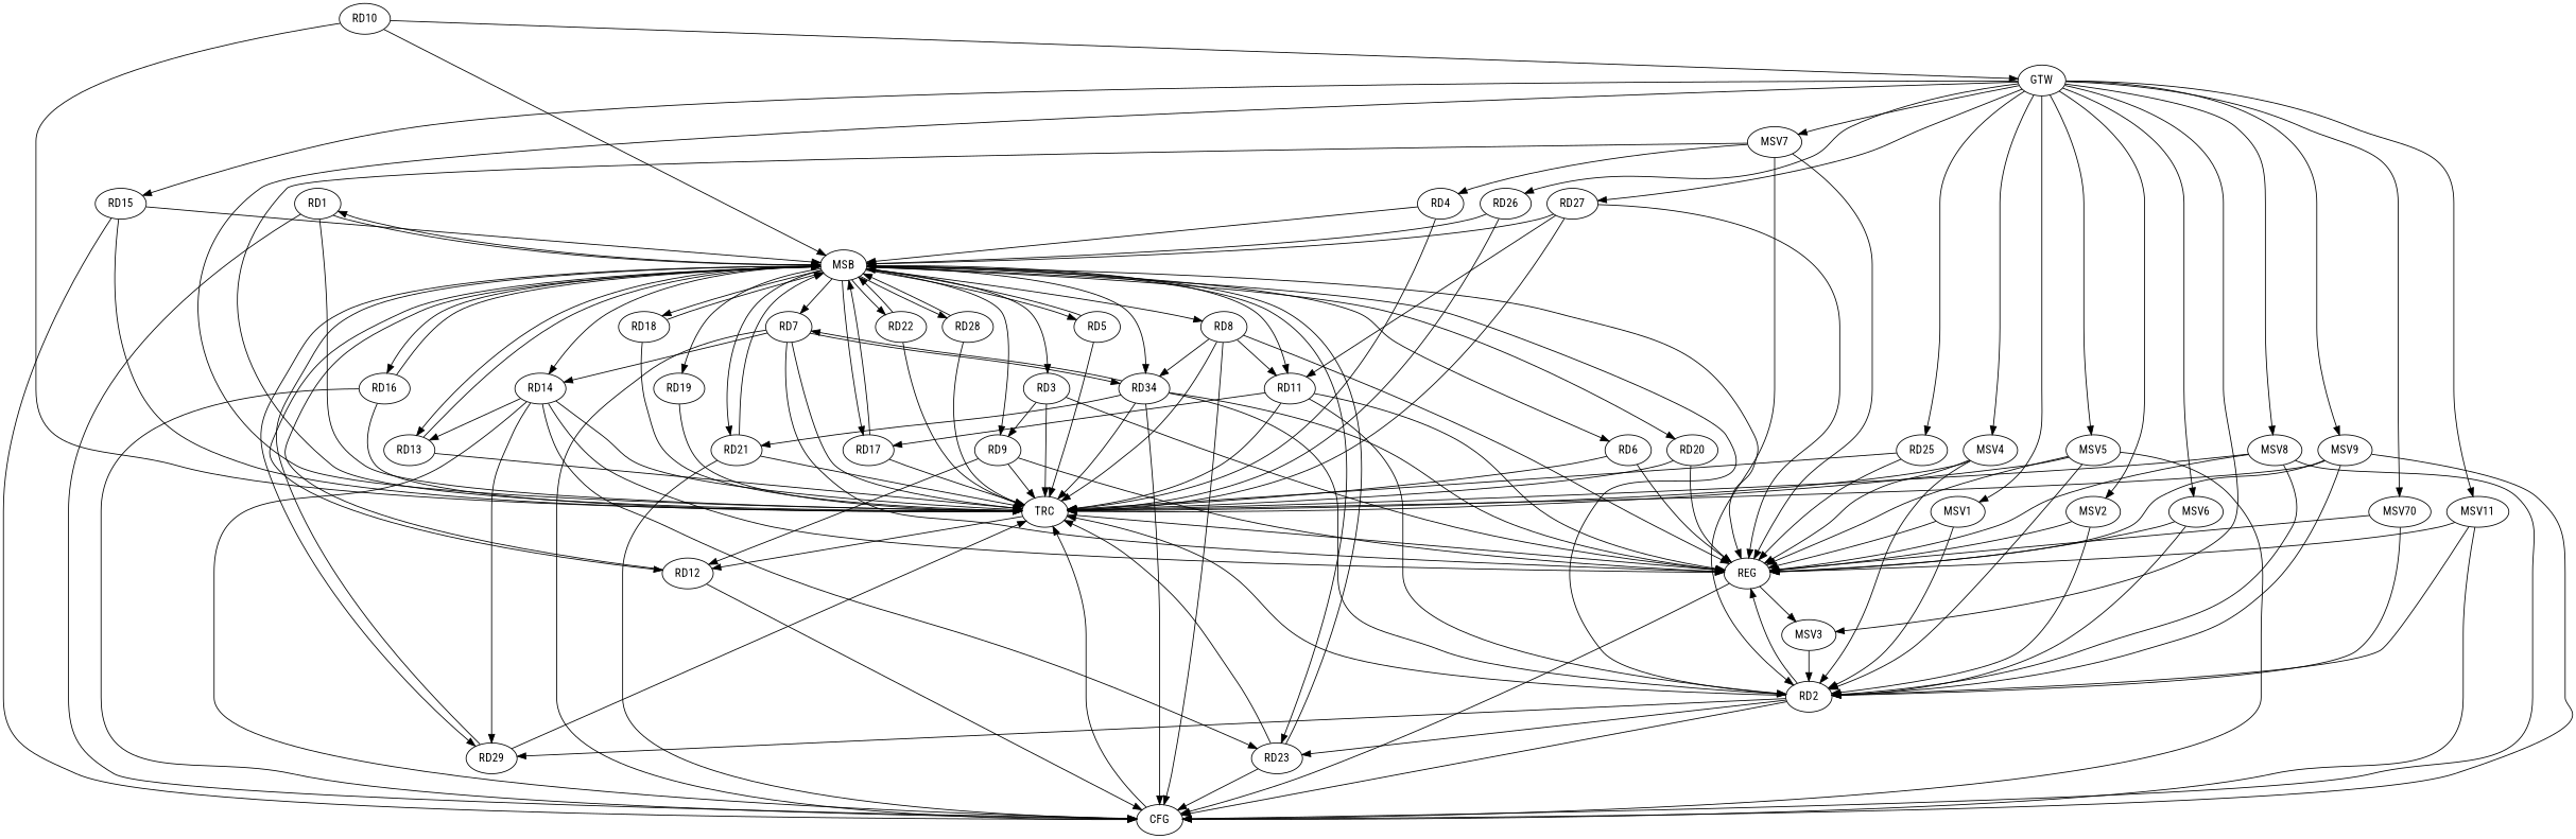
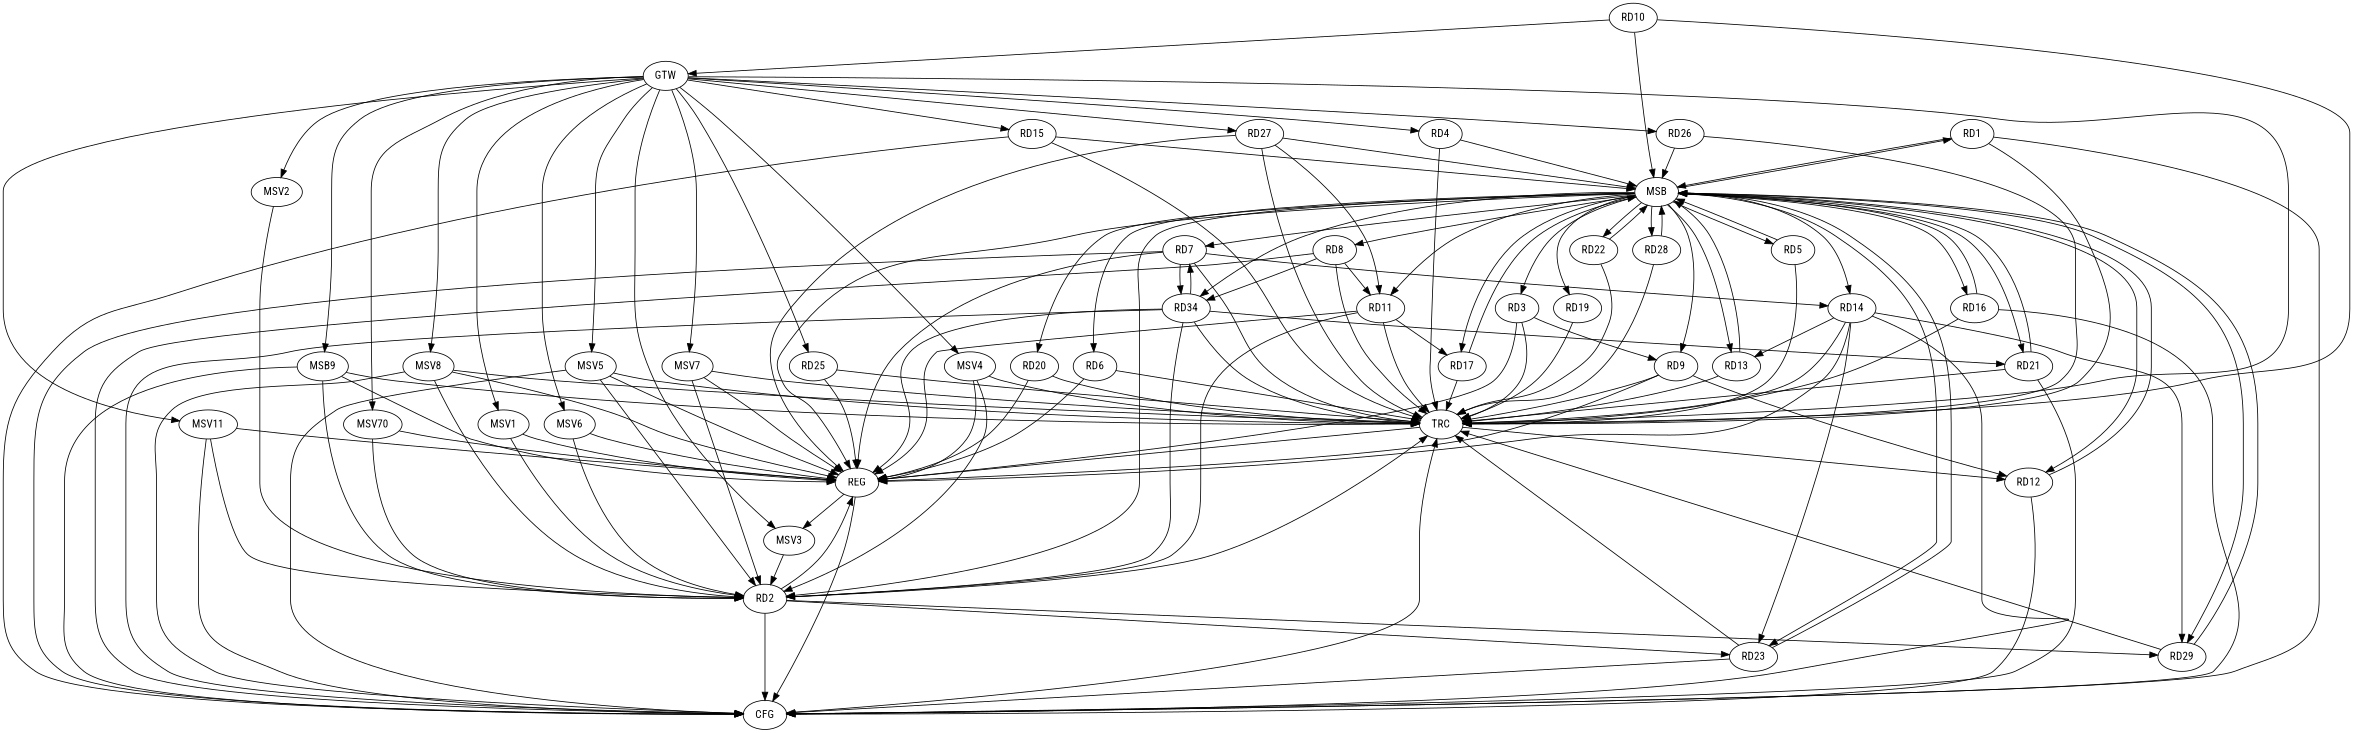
  strict digraph {
    fontname="Roboto Condensed"
    node [fontname="Roboto Condensed"]
    edge [fontname="Roboto Condensed"]
    n1 [label=RD1]
    n2 [label=MSB]
    n3 [label=CFG]
    n4 [label=TRC]
    n5 [label=RD2]
    n6 [label=RD23]
    n7 [label=RD29]
    n8 [label=REG]
    n9 [label=RD3]
    n10 [label=RD9]
    n11 [label=RD5]
    n12 [label=RD6]
    n13 [label=RD7]
    n14 [label=RD14]
    n15 [label=RD34]
    n16 [label=RD8]
    n17 [label=RD12]
    n18 [label=RD11]
    n19 [label=RD17]
    n20 [label=RD13]
    n21 [label=RD16]
-   n22 [label=RD18]
    n23 [label=RD19]
    n24 [label=RD20]
    n25 [label=RD21]
    n26 [label=RD22]
    n27 [label=RD28]
    n28 [label=MSV3]
    n29 [label=RD4]
    n30 [label=RD10]
    n31 [label=GTW]
    n32 [label=RD15]
    n33 [label=RD25]
    n34 [label=RD26]
    n35 [label=RD27]
    n36 [label=MSV1]
    n37 [label=MSV2]
    n38 [label=MSV4]
    n39 [label=MSV5]
    n40 [label=MSV6]
    n41 [label=MSV7]
    n42 [label=MSV8]
-   n43 [label=MSV9]
+   n43 [label=MSB9]
    n44 [label=MSV70]
    n45 [label=MSV11]
    n1 -> n2
    n1 -> n3
    n1 -> n4
    n2 -> n1
    n2 -> n5
    n2 -> n6
    n2 -> n7
    n2 -> n8
    n2 -> n9
    n2 -> n10
    n2 -> n11
    n2 -> n12
    n2 -> n13
    n2 -> n14
    n2 -> n15
    n2 -> n16
    n2 -> n17
    n2 -> n18
    n2 -> n19
    n2 -> n20
    n2 -> n21
-   n2 -> n22
    n2 -> n23
    n2 -> n24
    n2 -> n25
    n2 -> n26
    n2 -> n27
    n3 -> n4
    n4 -> n8
    n4 -> n17
    n5 -> n3
    n5 -> n4
    n5 -> n6
    n5 -> n7
    n5 -> n8
    n6 -> n2
    n6 -> n3
    n6 -> n4
    n7 -> n2
    n7 -> n4
    n8 -> n3
    n8 -> n28
    n9 -> n4
    n9 -> n8
    n9 -> n10
    n10 -> n4
    n10 -> n8
    n10 -> n17
    n11 -> n2
    n11 -> n4
    n12 -> n4
    n12 -> n8
    n13 -> n3
    n13 -> n4
    n13 -> n8
    n13 -> n14
    n13 -> n15
    n14 -> n3
    n14 -> n4
    n14 -> n6
    n14 -> n7
    n14 -> n8
    n14 -> n20
    n15 -> n3
    n15 -> n4
    n15 -> n5
    n15 -> n8
    n15 -> n13
    n15 -> n25
    n16 -> n3
    n16 -> n4
-   n16 -> n8
    n16 -> n15
    n16 -> n18
    n17 -> n2
    n17 -> n3
    n18 -> n4
    n18 -> n5
    n18 -> n8
    n18 -> n19
    n19 -> n2
    n19 -> n4
    n20 -> n2
    n20 -> n4
    n21 -> n2
    n21 -> n3
    n21 -> n4
-   n22 -> n2
-   n22 -> n4
    n23 -> n4
    n24 -> n4
    n24 -> n8
    n25 -> n2
    n25 -> n3
    n25 -> n4
    n26 -> n2
    n26 -> n4
    n27 -> n2
    n27 -> n4
    n28 -> n5
    n29 -> n2
    n29 -> n4
    n30 -> n2
    n30 -> n4
    n30 -> n31
    n31 -> n4
    n31 -> n28
-   n41 -> n29
+   n31 -> n29
    n31 -> n32
    n31 -> n33
    n31 -> n34
    n31 -> n35
    n31 -> n36
    n31 -> n37
    n31 -> n38
    n31 -> n39
    n31 -> n40
    n31 -> n41
    n31 -> n42
    n31 -> n43
    n31 -> n44
    n31 -> n45
    n32 -> n2
    n32 -> n3
    n32 -> n4
    n33 -> n4
    n33 -> n8
    n34 -> n2
    n34 -> n4
    n35 -> n2
    n35 -> n4
    n35 -> n8
    n35 -> n18
    n36 -> n5
    n36 -> n8
    n37 -> n5
-   n37 -> n8
    n38 -> n4
    n38 -> n5
    n38 -> n8
    n39 -> n3
    n39 -> n4
    n39 -> n5
    n39 -> n8
    n40 -> n5
    n40 -> n8
    n41 -> n4
    n41 -> n5
    n41 -> n8
    n42 -> n3
    n42 -> n4
    n42 -> n5
    n42 -> n8
    n43 -> n3
    n43 -> n4
    n43 -> n5
    n43 -> n8
    n44 -> n5
    n44 -> n8
    n45 -> n3
    n45 -> n5
    n45 -> n8
  }
